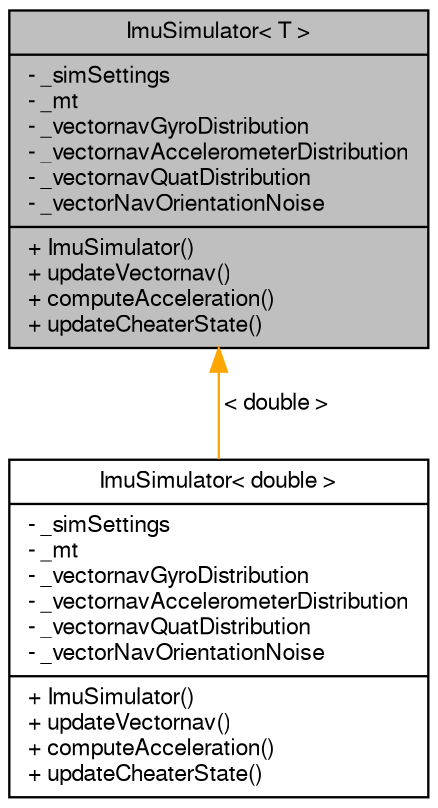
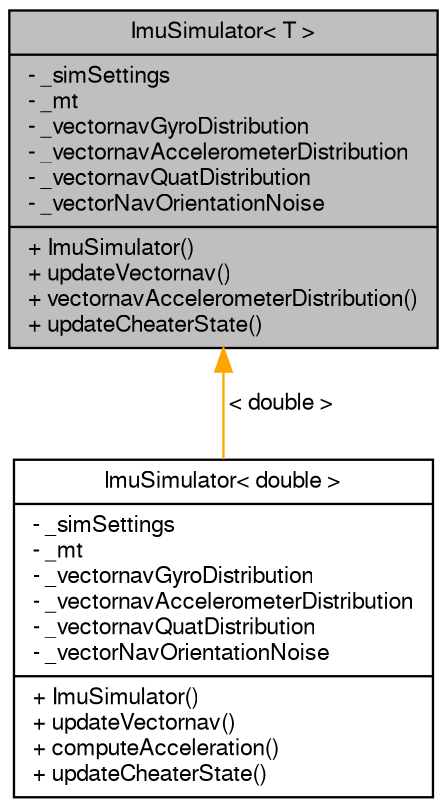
  digraph {
    node [color=black fontname=FreeSans fontsize=10 shape=record style=filled]
-   n1 [fillcolor=grey75 fontcolor=black height=0.2 label="{ImuSimulator\< T \>\n|- _simSettings\l- _mt\l- _vectornavGyroDistribution\l- _vectornavAccelerometerDistribution\l- _vectornavQuatDistribution\l- _vectorNavOrientationNoise\l|+ ImuSimulator()\l+ updateVectornav()\l+ computeAcceleration()\l+ updateCheaterState()\l}" width=0.4]
+   n1 [fillcolor=grey75 fontcolor=black height=0.2 label="{ImuSimulator\< T \>\n|- _simSettings\l- _mt\l- _vectornavGyroDistribution\l- _vectornavAccelerometerDistribution\l- _vectornavQuatDistribution\l- _vectorNavOrientationNoise\l|+ ImuSimulator()\l+ updateVectornav()\l+ vectornavAccelerometerDistribution()\l+ updateCheaterState()\l}" width=0.4]
    n2 [fillcolor=white height=0.2 label="{ImuSimulator\< double \>\n|- _simSettings\l- _mt\l- _vectornavGyroDistribution\l- _vectornavAccelerometerDistribution\l- _vectornavQuatDistribution\l- _vectorNavOrientationNoise\l|+ ImuSimulator()\l+ updateVectornav()\l+ computeAcceleration()\l+ updateCheaterState()\l}" width=0.4]
    n1 -> n2 [color=orange dir=back fontname=FreeSans fontsize=10 label=" \< double \>" labelfontname=FreeSans labelfontsize=10 style=solid]
  }
